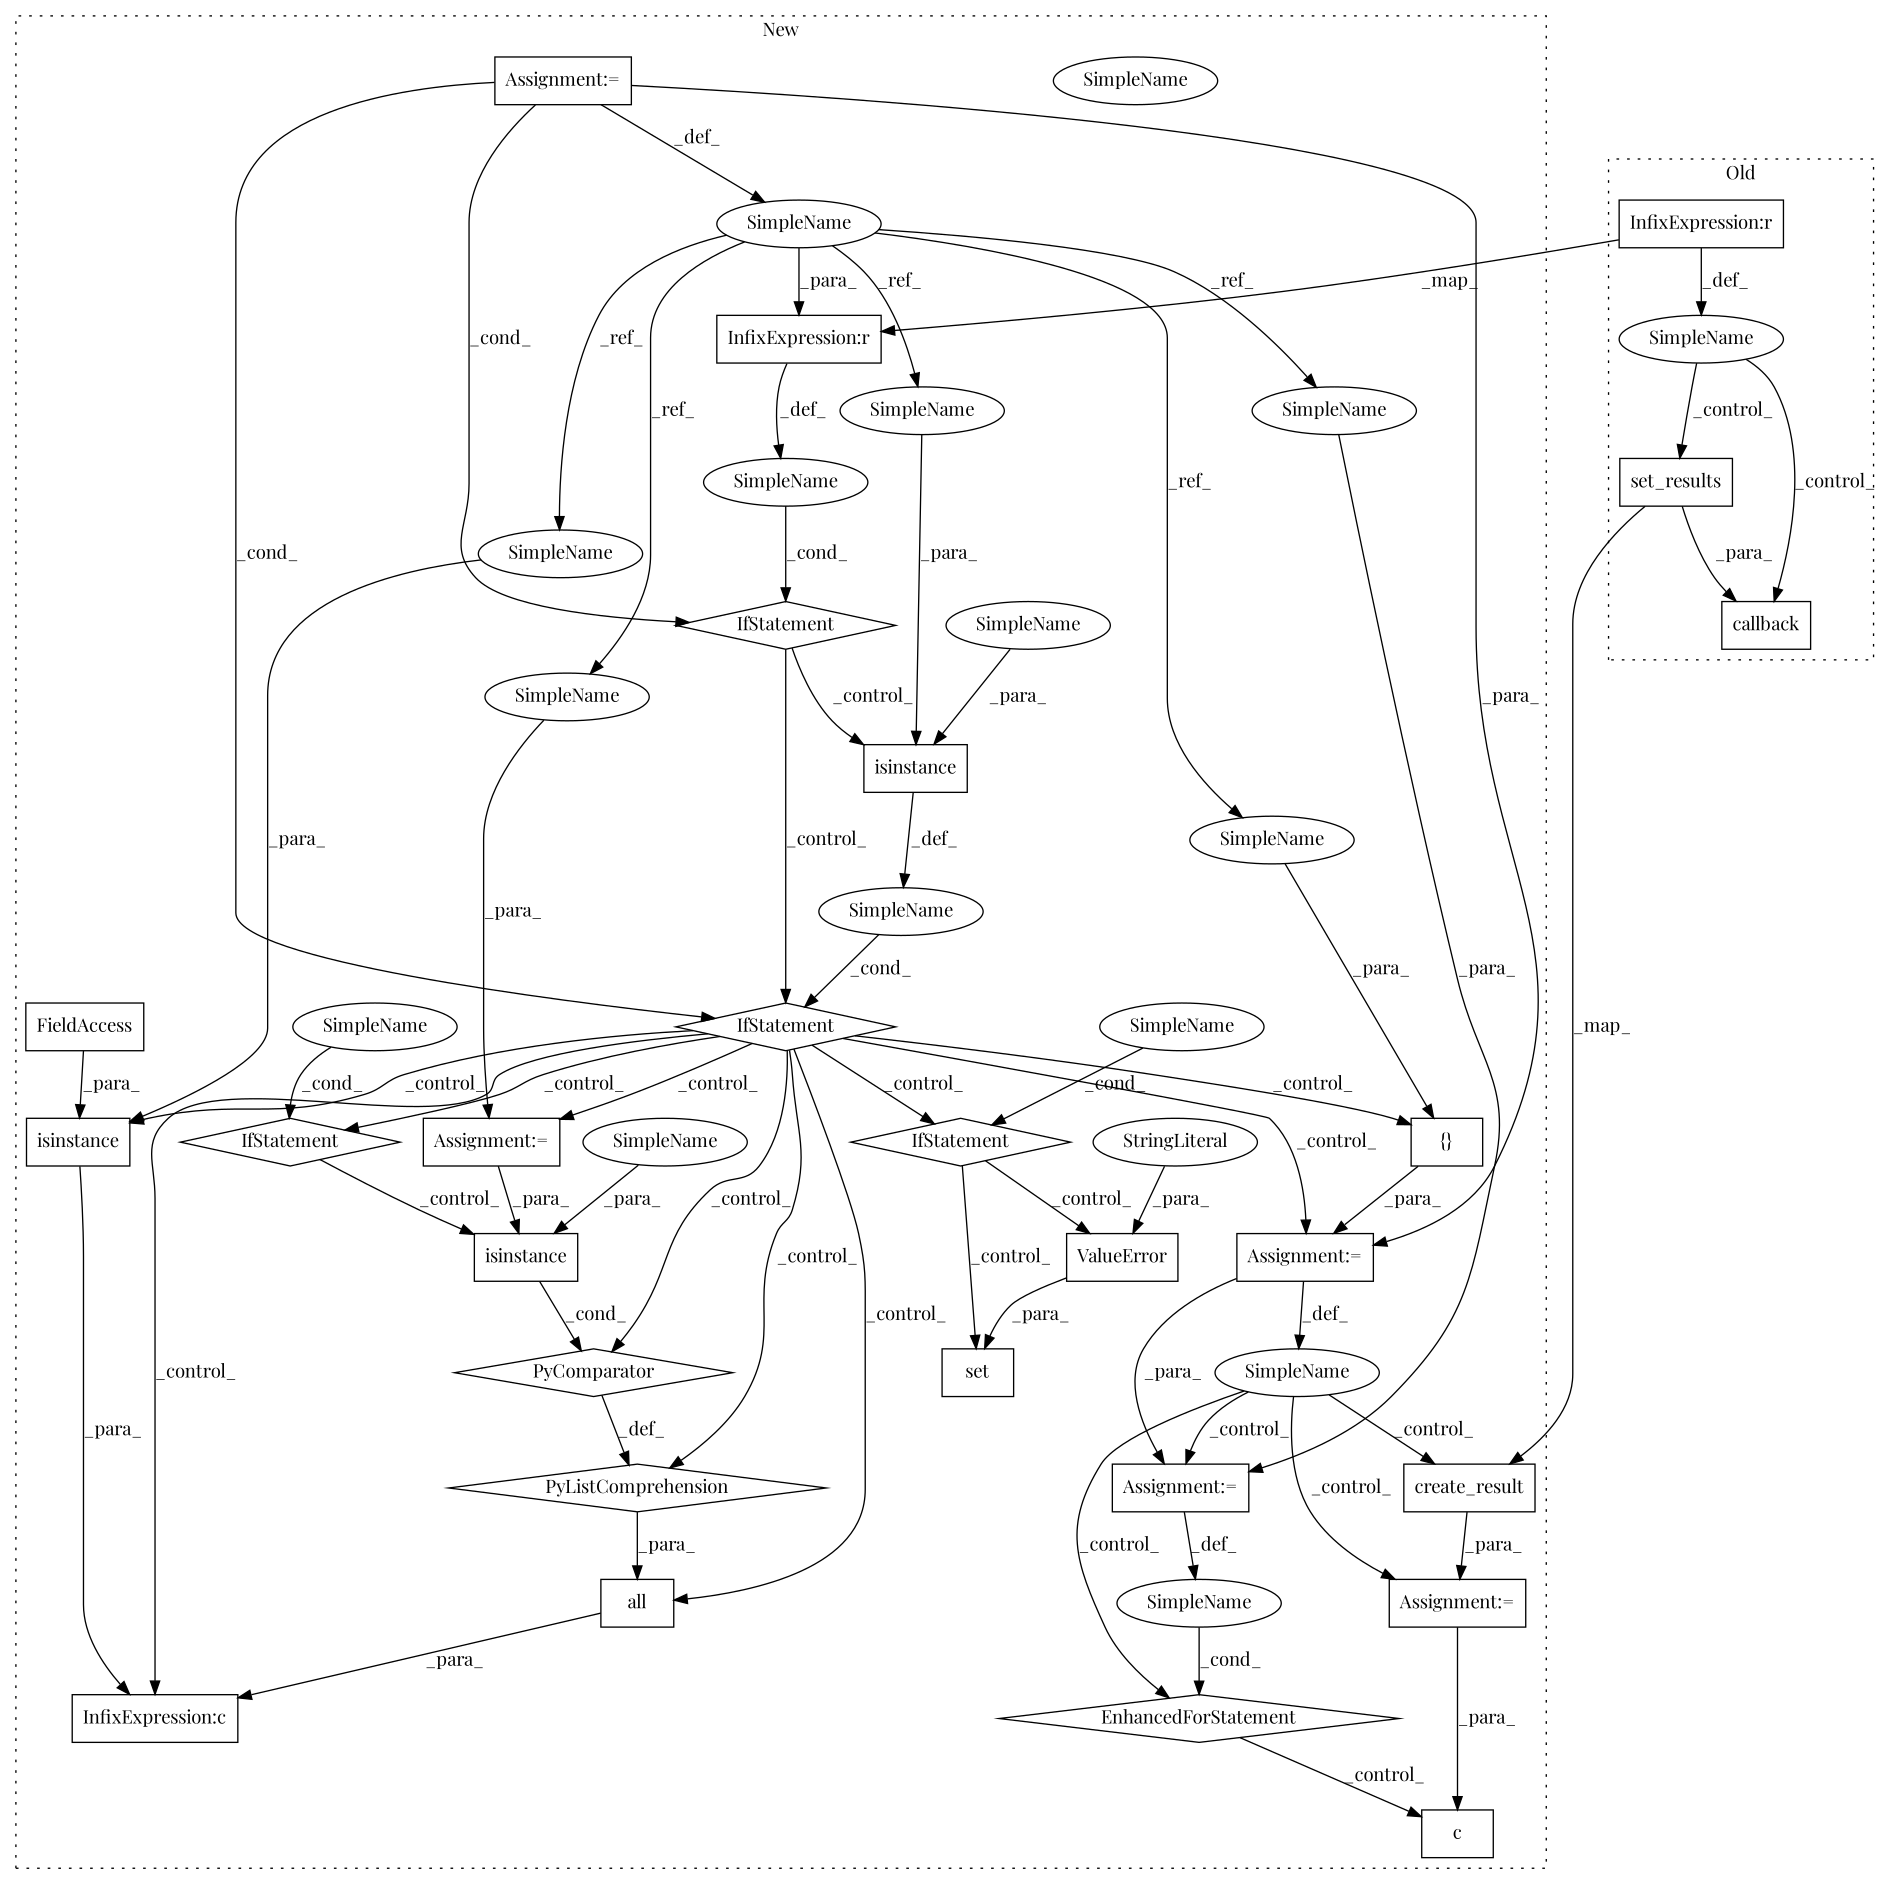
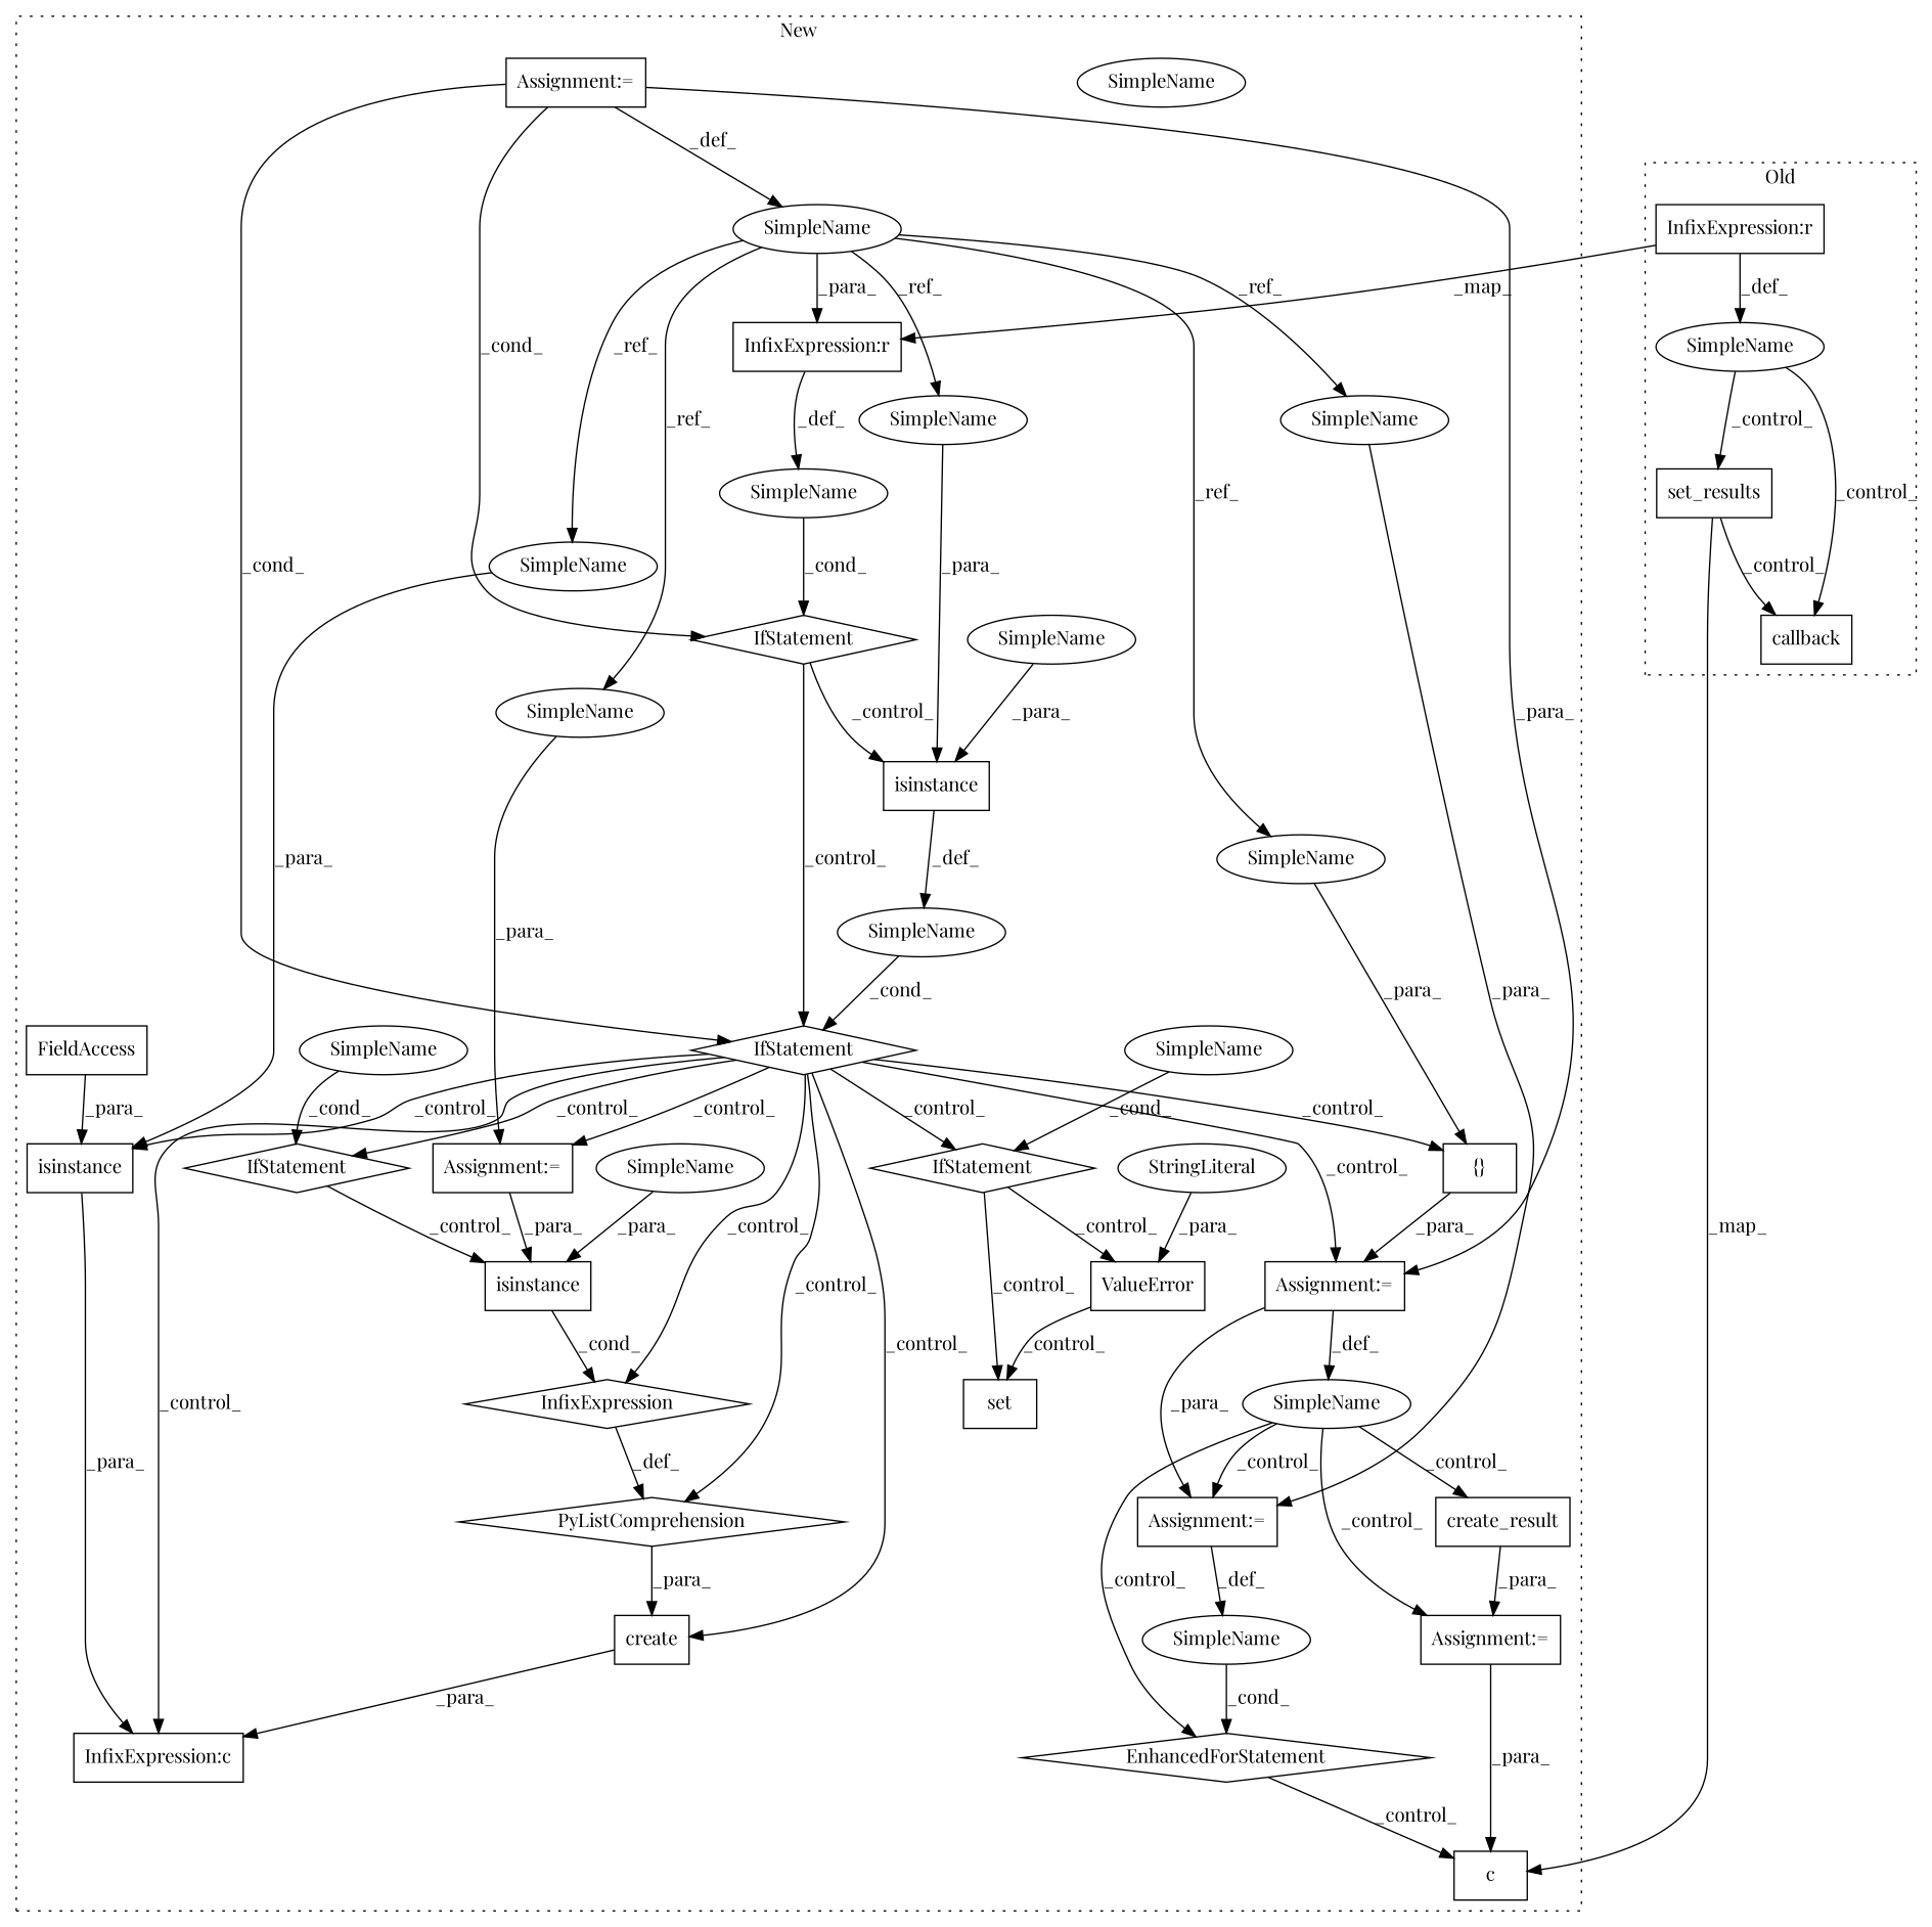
  digraph {
    fontname="Playfair Display"
    node [a=42 fontname="Playfair Display" l=8 shape=box]
    edge [fontname="Playfair Display"]
    n1 [a=32 l="9,1" label=callback s="2963,3006"]
    n2 [a=32 l="12,1" label=set_results s="2972,3005"]
    n3 [label=SimpleName shape=ellipse l=""]
    n4 [a=27 l=4 label="InfixExpression:r" s=2941]
    n5 [a=4 l="1,1" label="{}" s="1832,1841"]
    n6 [a=7 l=1 label="Assignment:=" s=1822]
    n7 [a=70 l="65,2" label=EnhancedForStatement s="3492,3573" shape=diamond]
    n8 [l=1 label=SimpleName s=3561 shape=ellipse]
    n9 [a=32 l="2,1" label=c s="3589,3599"]
    n10 [a=32 l="14,1" label=create_result s="3444,3479"]
    n11 [label=SimpleName shape=ellipse l=""]
    n12 [label=SimpleName shape=ellipse l=""]
-   n13 [a=32 l="17,-5" label=all s="1899,2034"]
+   n13 [a=32 l="17,-5" label=create s="1899,2034"]
    n14 [a=27 l=4 label="InfixExpression:c" s=1895]
    n15 [label=SimpleName shape=ellipse l=""]
    n16 [a=32 l="11,1" label=isinstance s="1916,1937"]
    n17 [a=109 l=118 label=PyListComprehension s=1916 shape=diamond]
    n18 [a=32 l="11,1" label=isinstance s="1773,1801"]
    n19 [label=SimpleName s=1583 shape=ellipse]
    n20 [a=32 l="11,1" label=isinstance s="1870,1894"]
-   n21 [a=113 l=24 label=PyComparator s=2002 shape=diamond]
+   n21 [a=113 l=24 label=InfixExpression s=2002 shape=diamond]
    n22 [a=27 l=4 label="InfixExpression:r" s=1751]
    n23 [a=53 l=6 label=set s=2042]
    n24 [label=SimpleName shape=ellipse l=""]
    n25 [a=25 l="4,2" label=IfStatement s="1864,2030" shape=diamond]
    n26 [l=5 label=SimpleName s=2021 shape=ellipse]
    n27 [a=25 l=24 label=IfStatement s=2002 shape=diamond]
    n28 [a=22 l=4 label=FieldAccess s=1890]
    n29 [a=25 l="4,2" label=IfStatement s="1739,1759" shape=diamond]
    n30 [a=25 l="4,2" label=IfStatement s="1769,1802" shape=diamond]
    n31 [a=32 l="11,1" label=ValueError s="2048,2121"]
    n32 [a=7 l=24 label="Assignment:=" s=2002]
    n33 [a=7 l=1 label="Assignment:=" s=3443]
    n34 [a=7 l="65,2" label="Assignment:=" s="3492,3573"]
    n35 [a=7 label="Assignment:=" s=1583]
    n36 [a=45 l=62 label=StringLiteral s=2059 shape=ellipse]
    n37 [l=5 label=SimpleName s=2021 shape=ellipse]
    n38 [label=SimpleName s=1929 shape=ellipse]
    n39 [label=SimpleName s=1793 shape=ellipse]
    n40 [label=SimpleName s=1881 shape=ellipse]
    n41 [label=SimpleName s=1784 shape=ellipse]
    n42 [label=SimpleName s=3565 shape=ellipse]
    n43 [label=SimpleName s=1833 shape=ellipse]
    n44 [label=SimpleName s=2009 shape=ellipse]
    subgraph cluster_1 {
      label=Old
      style=dotted
      n1
      n2
      n3
      n4
    }
    subgraph cluster_2 {
      label=New
      style=dotted
      n5
      n6
      n7
      n8
      n9
      n10
      n11
      n12
      n13
      n14
      n15
      n16
      n17
      n18
      n19
      n20
      n21
      n22
      n23
      n24
      n25
      n26
      n27
      n28
      n29
      n30
      n31
      n32
      n33
      n34
      n35
      n36
      n37
      n38
      n39
      n40
      n41
      n42
      n43
      n44
    }
-   n2 -> n1 [label=_para_]
-   n2 -> n10 [label=_map_]
+   n2 -> n1 [label=_control_]
+   n2 -> n9 [label=_map_]
    n3 -> n1 [label=_control_]
    n3 -> n2 [label=_control_]
    n4 -> n3 [label=_def_]
    n4 -> n22 [label=_map_]
    n5 -> n6 [label=_para_]
    n6 -> n11 [label=_def_]
    n6 -> n34 [label=_para_]
    n7 -> n9 [label=_control_]
    n8 -> n7 [label=_cond_]
    n10 -> n33 [label=_para_]
    n11 -> n7 [label=_control_]
    n11 -> n10 [label=_control_]
    n11 -> n33 [label=_control_]
    n11 -> n34 [label=_control_]
    n12 -> n29 [label=_cond_]
    n13 -> n14 [label=_para_]
    n15 -> n30 [label=_cond_]
    n16 -> n21 [label=_cond_]
    n17 -> n13 [label=_para_]
    n18 -> n15 [label=_def_]
    n19 -> n22 [label=_para_]
    n19 -> n40 [label=_ref_]
    n19 -> n41 [label=_ref_]
    n19 -> n42 [label=_ref_]
    n19 -> n43 [label=_ref_]
    n19 -> n44 [label=_ref_]
    n20 -> n14 [label=_para_]
    n21 -> n17 [label=_def_]
    n22 -> n12 [label=_def_]
    n24 -> n25 [label=_cond_]
    n25 -> n23 [label=_control_]
    n25 -> n31 [label=_control_]
    n27 -> n16 [label=_control_]
    n28 -> n20 [label=_para_]
    n29 -> n18 [label=_control_]
    n29 -> n30 [label=_control_]
    n30 -> n5 [label=_control_]
    n30 -> n6 [label=_control_]
    n30 -> n13 [label=_control_]
    n30 -> n14 [label=_control_]
    n30 -> n17 [label=_control_]
    n30 -> n20 [label=_control_]
    n30 -> n21 [label=_control_]
    n30 -> n25 [label=_control_]
    n30 -> n27 [label=_control_]
    n30 -> n32 [label=_control_]
-   n31 -> n23 [label=_para_]
+   n31 -> n23 [label=_control_]
    n32 -> n16 [label=_para_]
    n33 -> n9 [label=_para_]
    n34 -> n8 [label=_def_]
    n35 -> n6 [label=_para_]
    n35 -> n19 [label=_def_]
    n35 -> n29 [label=_cond_]
    n35 -> n30 [label=_cond_]
    n36 -> n31 [label=_para_]
    n37 -> n27 [label=_cond_]
    n38 -> n16 [label=_para_]
    n39 -> n18 [label=_para_]
    n40 -> n20 [label=_para_]
    n41 -> n18 [label=_para_]
    n42 -> n34 [label=_para_]
    n43 -> n5 [label=_para_]
    n44 -> n32 [label=_para_]
  }
